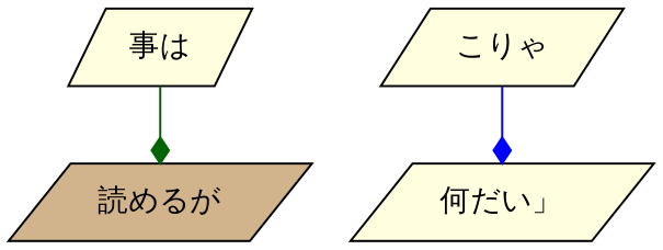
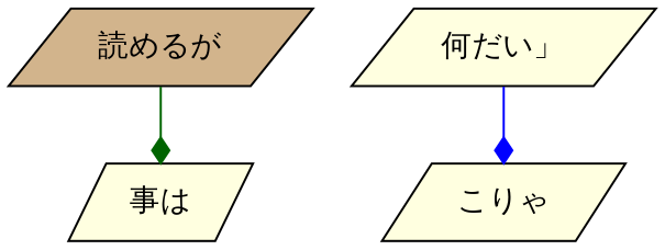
  digraph {
    fontname="Open Sans"
    node [fillcolor=lightyellow fontname="Open Sans" shape=parallelogram style=filled]
    edge [arrowhead=diamond fontname="Open Sans"]
    n1 [fillcolor=tan label="読めるが"]
    n2 [label="事は"]
    n3 [label="何だい」"]
    n4 [label="こりゃ"]
-   n2 -> n1 [color=darkgreen]
-   n4 -> n3 [color=blue]
+   n1 -> n2 [color=darkgreen]
+   n3 -> n4 [color=blue]
  }
